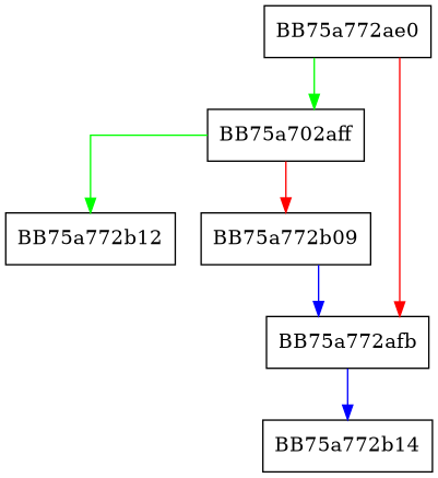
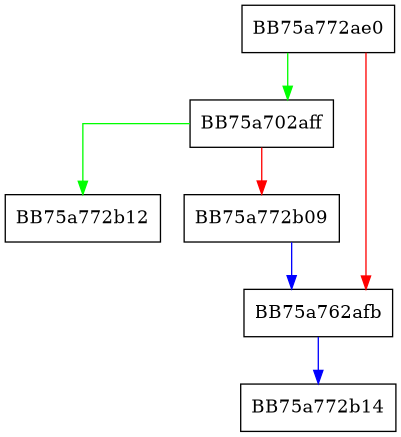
  digraph {
    splines=ortho
    node [shape=box]
    edge [color=green]
    n1 [label=BB75a702aff]
    BB75a772ae0
-   BB75a772afb
+   BB75a772afb [label=BB75a762afb]
    BB75a772b12
    BB75a772b09
    BB75a772b14
    n1 -> BB75a772b12
    n1 -> BB75a772b09 [color=red]
    BB75a772ae0 -> n1
    BB75a772ae0 -> BB75a772afb [color=red]
    BB75a772afb -> BB75a772b14 [color=blue]
    BB75a772b09 -> BB75a772afb [color=blue]
  }
